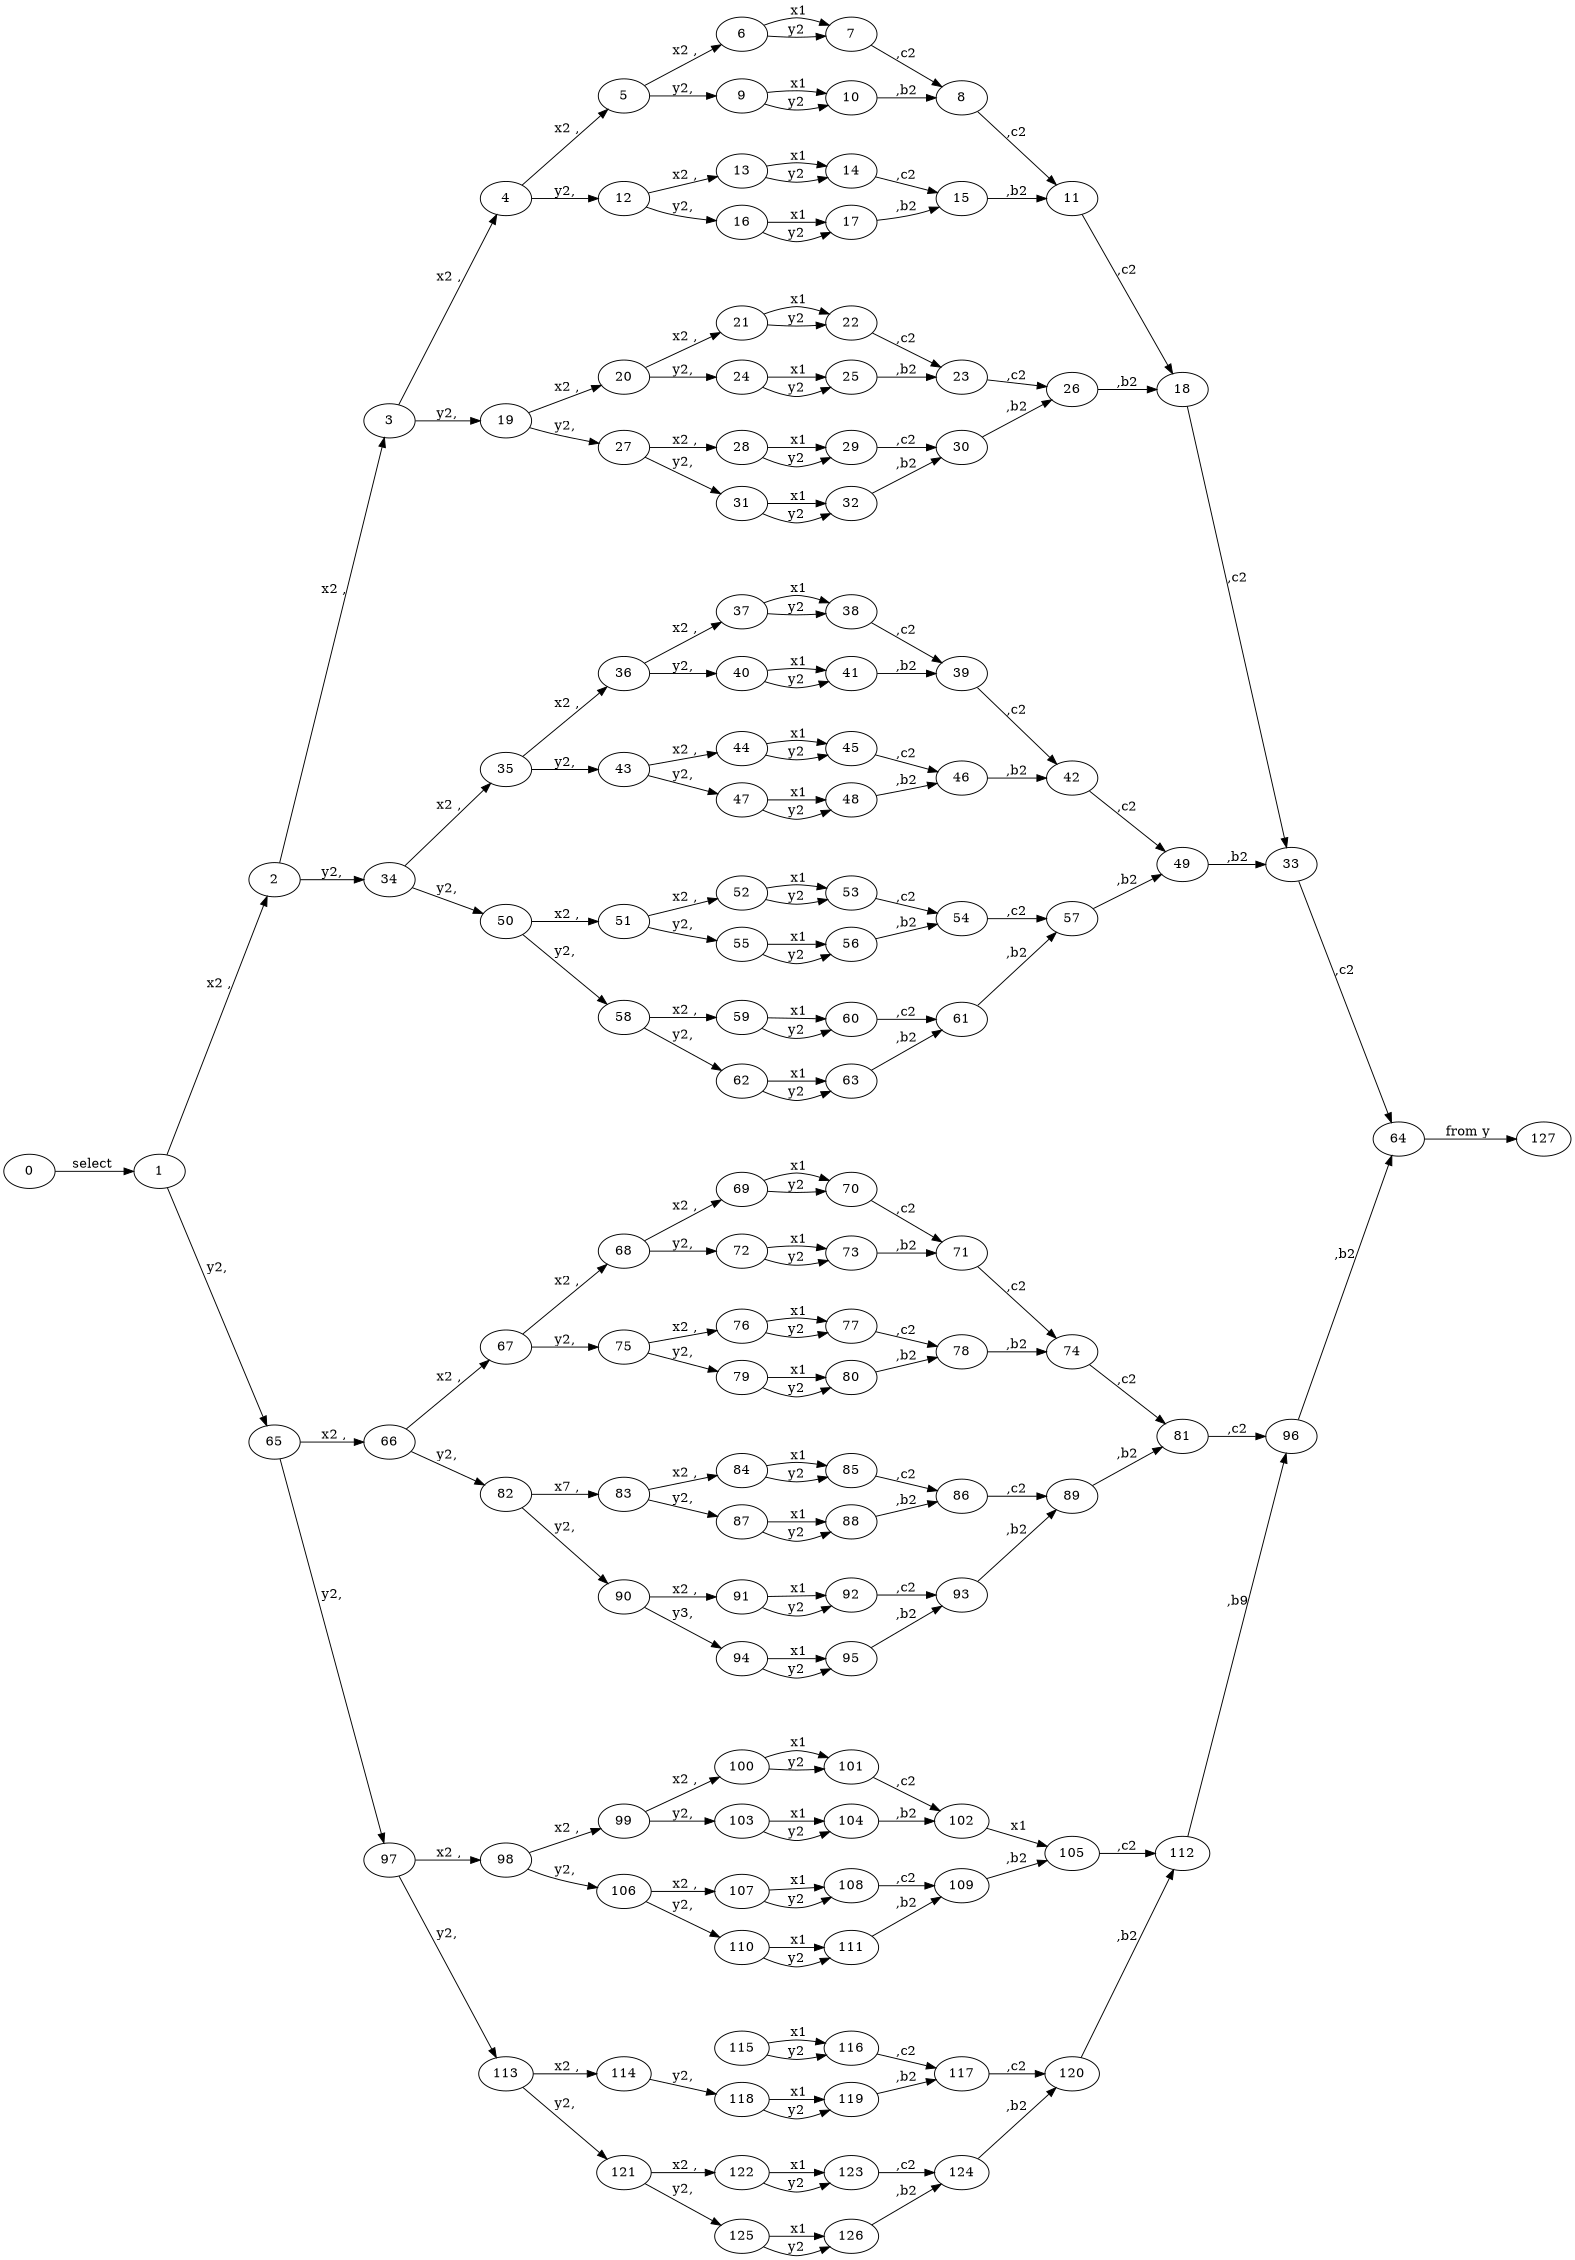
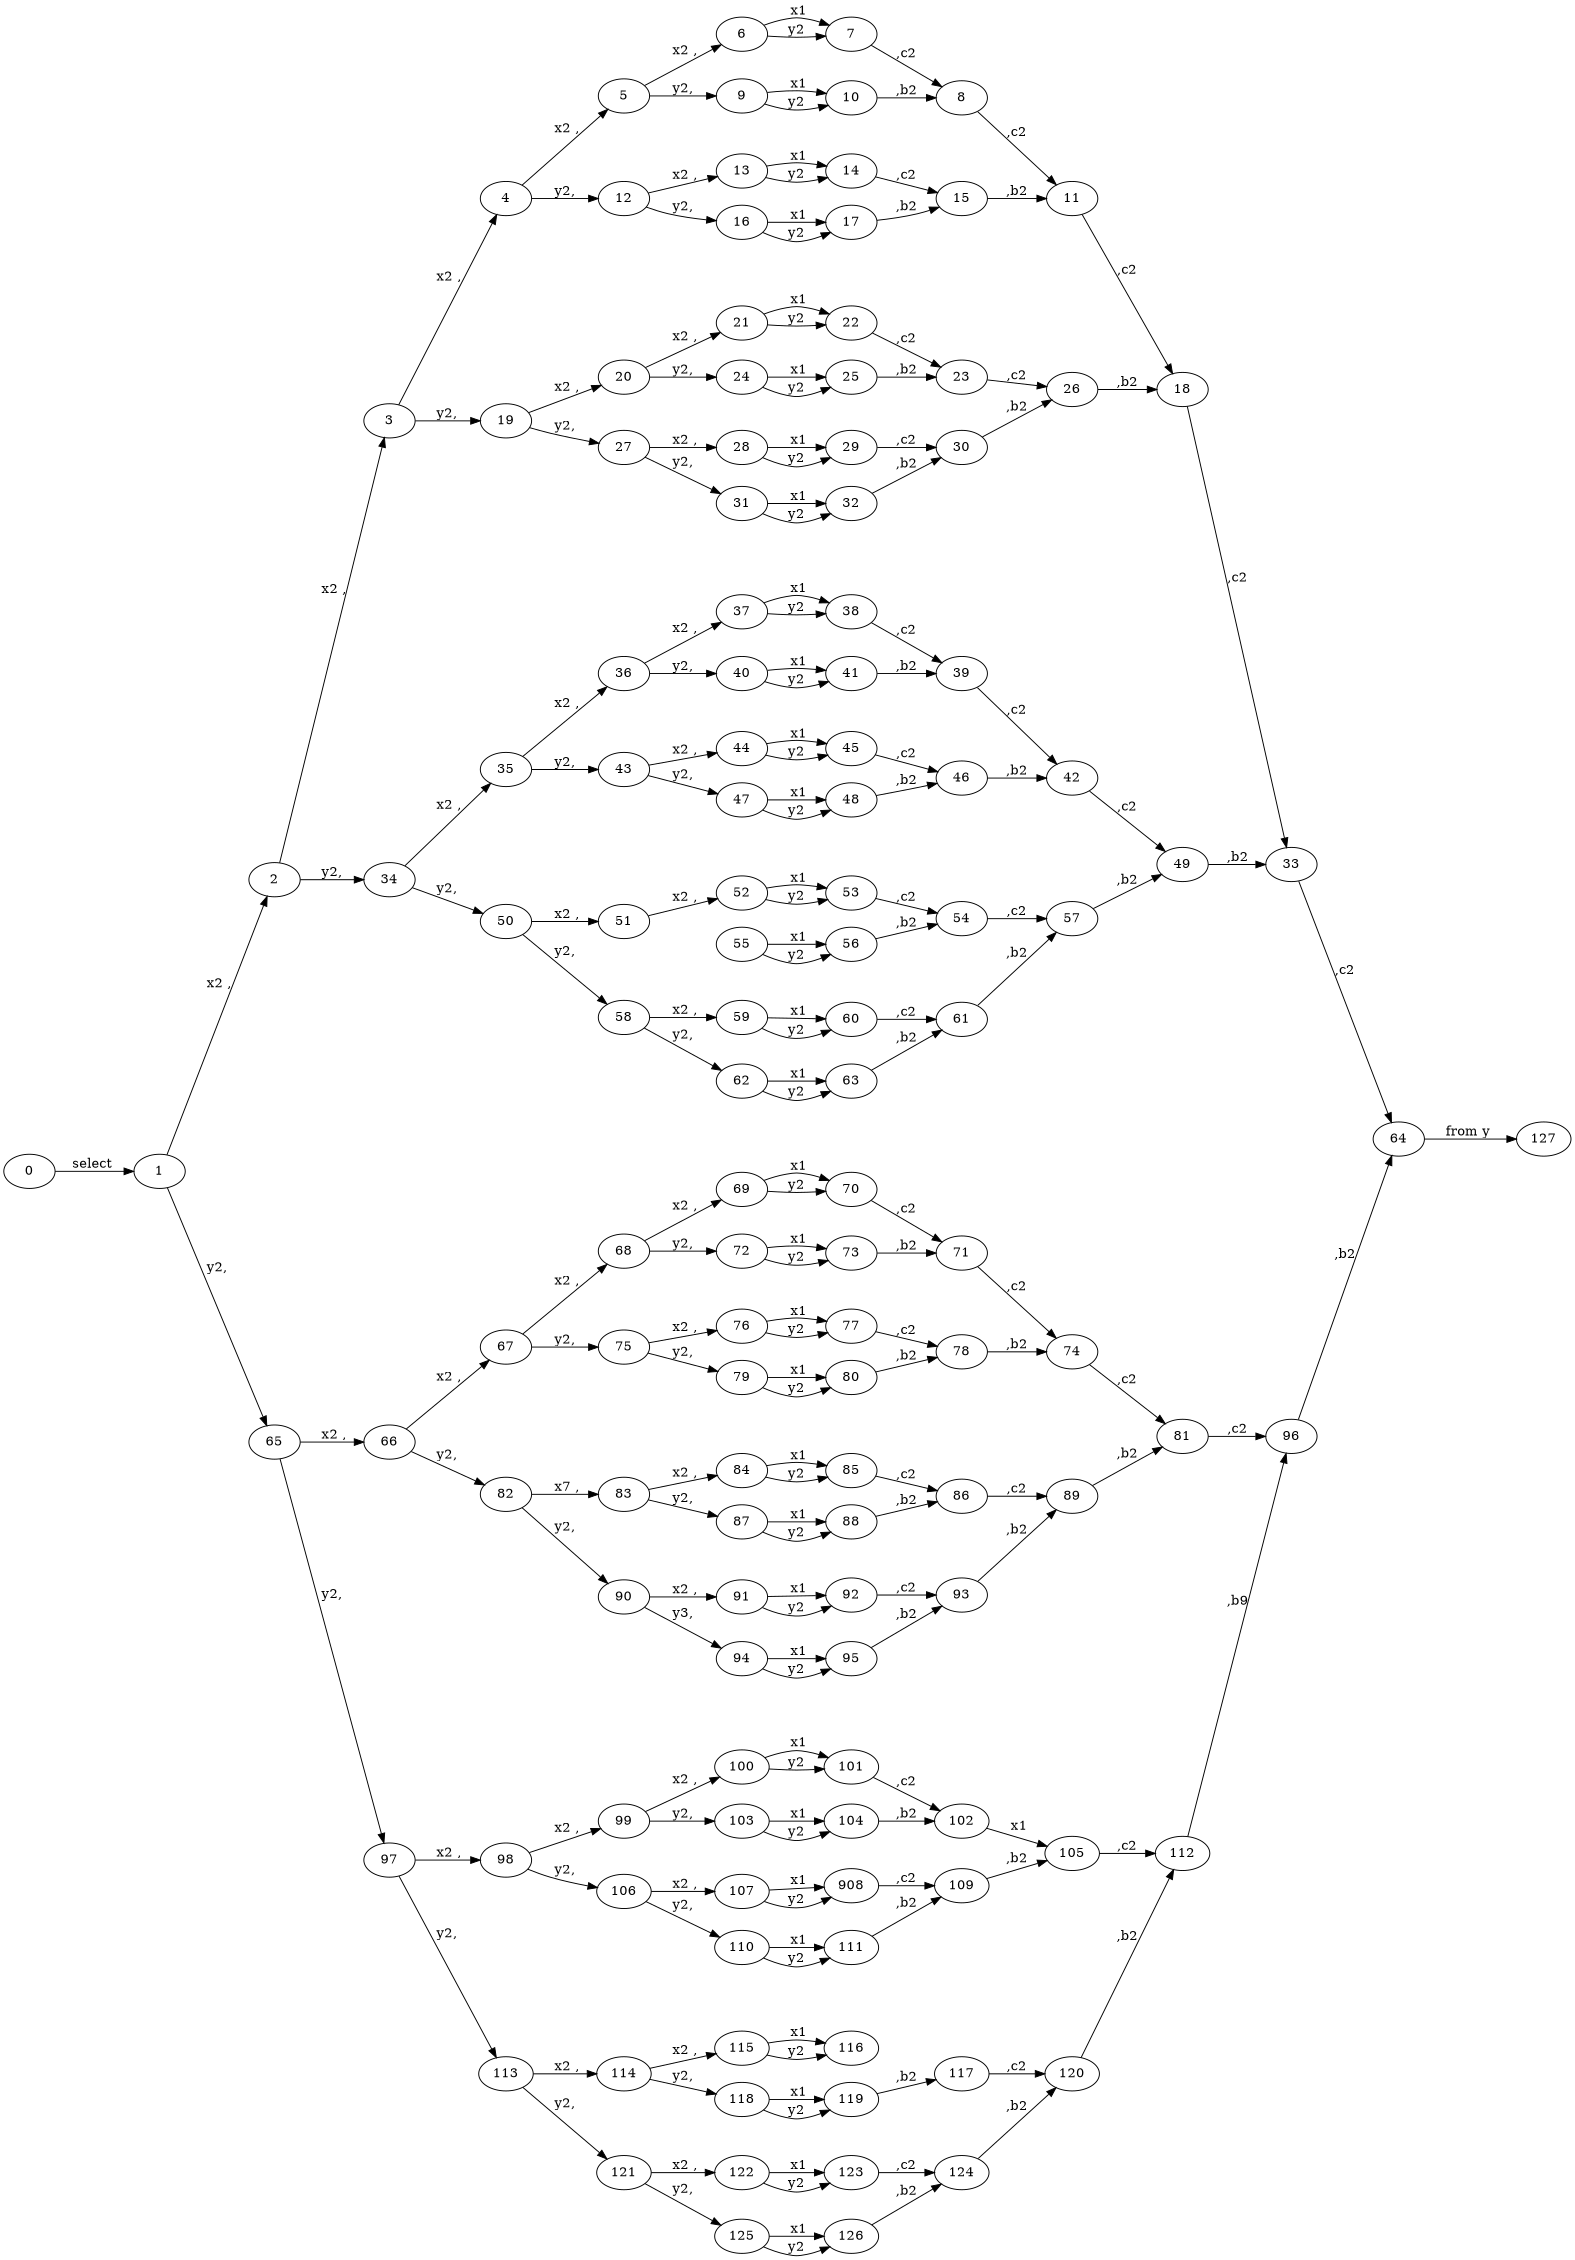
  digraph {
    rankdir=LR
    0
    1
    2
    65
    3
    34
    66
    97
    4
    19
    35
    50
    5
    12
    20
    27
    6
    9
    13
    16
    7
    10
    8
    11
    18
    33
    14
    17
    15
    64
    21
    24
    28
    31
    22
    25
    23
    26
    29
    32
    30
    127
    36
    43
    51
    58
    37
    40
    44
    47
    38
    41
    39
    42
    49
    45
    48
    46
    52
    55
    59
    62
    53
    56
    54
    57
    60
    63
    61
    67
    82
    98
    113
    68
    75
    83
    90
    69
    72
    76
    79
    70
    73
    71
    74
    81
    96
    77
    80
    78
    84
    87
    91
    94
    85
    88
    86
    89
    92
    95
    93
    99
    106
    114
    121
    100
    103
    107
    110
    101
    104
    102
    105
    112
-   108
+   108 [label=908]
    111
    109
    115
    118
    122
    125
    116
    119
    117
    120
    123
    126
    124
    0 -> 1 [label="select "]
    1 -> 2 [label=" x2 ,"]
    1 -> 65 [label="y2,"]
    2 -> 3 [label=" x2 ,"]
    2 -> 34 [label="y2,"]
    65 -> 66 [label=" x2 ,"]
    65 -> 97 [label="y2,"]
    3 -> 4 [label=" x2 ,"]
    3 -> 19 [label="y2,"]
    34 -> 35 [label=" x2 ,"]
    34 -> 50 [label="y2,"]
    66 -> 67 [label=" x2 ,"]
    66 -> 82 [label="y2,"]
    97 -> 98 [label=" x2 ,"]
    97 -> 113 [label="y2,"]
    4 -> 5 [label=" x2 ,"]
    4 -> 12 [label="y2,"]
    19 -> 20 [label=" x2 ,"]
    19 -> 27 [label="y2,"]
    35 -> 36 [label=" x2 ,"]
    35 -> 43 [label="y2,"]
    50 -> 51 [label=" x2 ,"]
    50 -> 58 [label="y2,"]
    5 -> 6 [label=" x2 ,"]
    5 -> 9 [label="y2,"]
    12 -> 13 [label=" x2 ,"]
    12 -> 16 [label="y2,"]
    20 -> 21 [label=" x2 ,"]
    20 -> 24 [label="y2,"]
    27 -> 28 [label=" x2 ,"]
    27 -> 31 [label="y2,"]
    6 -> 7 [label=" x1"]
    6 -> 7 [label=y2]
    9 -> 10 [label=" x1"]
    9 -> 10 [label=y2]
    13 -> 14 [label=" x1"]
    13 -> 14 [label=y2]
    16 -> 17 [label=" x1"]
    16 -> 17 [label=y2]
    7 -> 8 [label=",c2"]
    10 -> 8 [label=",b2"]
    8 -> 11 [label=",c2"]
    11 -> 18 [label=",c2"]
    18 -> 33 [label=",c2"]
    33 -> 64 [label=",c2"]
    14 -> 15 [label=",c2"]
    17 -> 15 [label=",b2"]
    15 -> 11 [label=",b2"]
    64 -> 127 [label=" from y  "]
    21 -> 22 [label=" x1"]
    21 -> 22 [label=y2]
    24 -> 25 [label=" x1"]
    24 -> 25 [label=y2]
    28 -> 29 [label=" x1"]
    28 -> 29 [label=y2]
    31 -> 32 [label=" x1"]
    31 -> 32 [label=y2]
    22 -> 23 [label=",c2"]
    25 -> 23 [label=",b2"]
    23 -> 26 [label=",c2"]
    26 -> 18 [label=",b2"]
    29 -> 30 [label=",c2"]
    32 -> 30 [label=",b2"]
    30 -> 26 [label=",b2"]
    36 -> 37 [label=" x2 ,"]
    36 -> 40 [label="y2,"]
    43 -> 44 [label=" x2 ,"]
    43 -> 47 [label="y2,"]
    51 -> 52 [label=" x2 ,"]
-   51 -> 55 [label="y2,"]
    58 -> 59 [label=" x2 ,"]
    58 -> 62 [label="y2,"]
    37 -> 38 [label=" x1"]
    37 -> 38 [label=y2]
    40 -> 41 [label=" x1"]
    40 -> 41 [label=y2]
    44 -> 45 [label=" x1"]
    44 -> 45 [label=y2]
    47 -> 48 [label=" x1"]
    47 -> 48 [label=y2]
    38 -> 39 [label=",c2"]
    41 -> 39 [label=",b2"]
    39 -> 42 [label=",c2"]
    42 -> 49 [label=",c2"]
    49 -> 33 [label=",b2"]
    45 -> 46 [label=",c2"]
    48 -> 46 [label=",b2"]
    46 -> 42 [label=",b2"]
    52 -> 53 [label=" x1"]
    52 -> 53 [label=y2]
    55 -> 56 [label=" x1"]
    55 -> 56 [label=y2]
    59 -> 60 [label=" x1"]
    59 -> 60 [label=y2]
    62 -> 63 [label=" x1"]
    62 -> 63 [label=y2]
    53 -> 54 [label=",c2"]
    56 -> 54 [label=",b2"]
    54 -> 57 [label=",c2"]
    57 -> 49 [label=",b2"]
    60 -> 61 [label=",c2"]
    63 -> 61 [label=",b2"]
    61 -> 57 [label=",b2"]
    67 -> 68 [label=" x2 ,"]
    67 -> 75 [label="y2,"]
    82 -> 83 [label=" x7 ,"]
    82 -> 90 [label="y2,"]
    98 -> 99 [label=" x2 ,"]
    98 -> 106 [label="y2,"]
    113 -> 114 [label=" x2 ,"]
    113 -> 121 [label="y2,"]
    68 -> 69 [label=" x2 ,"]
    68 -> 72 [label="y2,"]
    75 -> 76 [label=" x2 ,"]
    75 -> 79 [label="y2,"]
    83 -> 84 [label=" x2 ,"]
    83 -> 87 [label="y2,"]
    90 -> 91 [label=" x2 ,"]
    90 -> 94 [label="y3,"]
    69 -> 70 [label=" x1"]
    69 -> 70 [label=y2]
    72 -> 73 [label=" x1"]
    72 -> 73 [label=y2]
    76 -> 77 [label=" x1"]
    76 -> 77 [label=y2]
    79 -> 80 [label=" x1"]
    79 -> 80 [label=y2]
    70 -> 71 [label=",c2"]
    73 -> 71 [label=",b2"]
    71 -> 74 [label=",c2"]
    74 -> 81 [label=",c2"]
    81 -> 96 [label=",c2"]
    96 -> 64 [label=",b2"]
    77 -> 78 [label=",c2"]
    80 -> 78 [label=",b2"]
    78 -> 74 [label=",b2"]
    84 -> 85 [label=" x1"]
    84 -> 85 [label=y2]
    87 -> 88 [label=" x1"]
    87 -> 88 [label=y2]
    91 -> 92 [label=" x1"]
    91 -> 92 [label=y2]
    94 -> 95 [label=" x1"]
    94 -> 95 [label=y2]
    85 -> 86 [label=",c2"]
    88 -> 86 [label=",b2"]
    86 -> 89 [label=",c2"]
    89 -> 81 [label=",b2"]
    92 -> 93 [label=",c2"]
    95 -> 93 [label=",b2"]
    93 -> 89 [label=",b2"]
    99 -> 100 [label=" x2 ,"]
    99 -> 103 [label="y2,"]
    106 -> 107 [label=" x2 ,"]
    106 -> 110 [label="y2,"]
+   114 -> 115 [label=" x2 ,"]
    114 -> 118 [label="y2,"]
    121 -> 122 [label=" x2 ,"]
    121 -> 125 [label="y2,"]
    100 -> 101 [label=" x1"]
    100 -> 101 [label=y2]
    103 -> 104 [label=" x1"]
    103 -> 104 [label=y2]
    107 -> 108 [label=" x1"]
    107 -> 108 [label=y2]
    110 -> 111 [label=" x1"]
    110 -> 111 [label=y2]
    101 -> 102 [label=",c2"]
    104 -> 102 [label=",b2"]
    102 -> 105 [label=" x1"]
    105 -> 112 [label=",c2"]
    112 -> 96 [label=",b9"]
    108 -> 109 [label=",c2"]
    111 -> 109 [label=",b2"]
    109 -> 105 [label=",b2"]
    115 -> 116 [label=" x1"]
    115 -> 116 [label=y2]
    118 -> 119 [label=" x1"]
    118 -> 119 [label=y2]
    122 -> 123 [label=" x1"]
    122 -> 123 [label=y2]
    125 -> 126 [label=" x1"]
    125 -> 126 [label=y2]
-   116 -> 117 [label=",c2"]
    119 -> 117 [label=",b2"]
    117 -> 120 [label=",c2"]
    120 -> 112 [label=",b2"]
    123 -> 124 [label=",c2"]
    126 -> 124 [label=",b2"]
    124 -> 120 [label=",b2"]
  }
